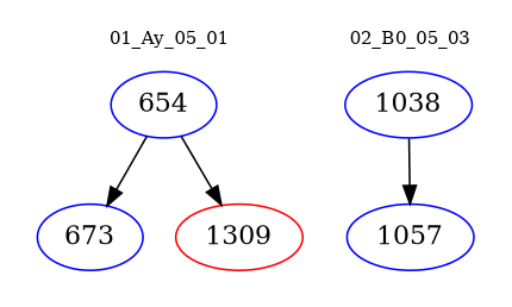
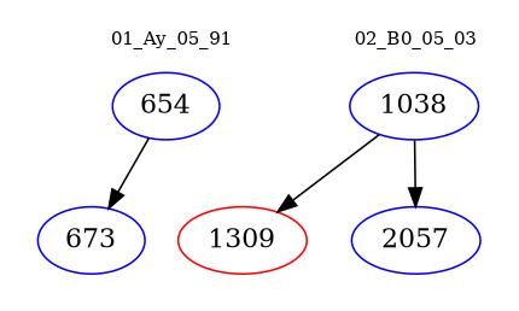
  digraph {
    node [color=blue]
    edge [color=black]
    n1 [label=654]
    n2 [label=673]
    n3 [color=red label=1309]
    n4 [label=1038]
-   n5 [label=1057]
+   n5 [label=2057]
    subgraph cluster_1 {
      color=white
      fontsize=10
-     label="01_Ay_05_01"
+     label="01_Ay_05_91"
      n1
      n2
      n3
    }
    subgraph cluster_2 {
      color=white
      fontsize=10
      label="02_B0_05_03"
      n4
      n5
    }
    n1 -> n2
-   n1 -> n3
+   n4 -> n3
    n4 -> n5
  }
